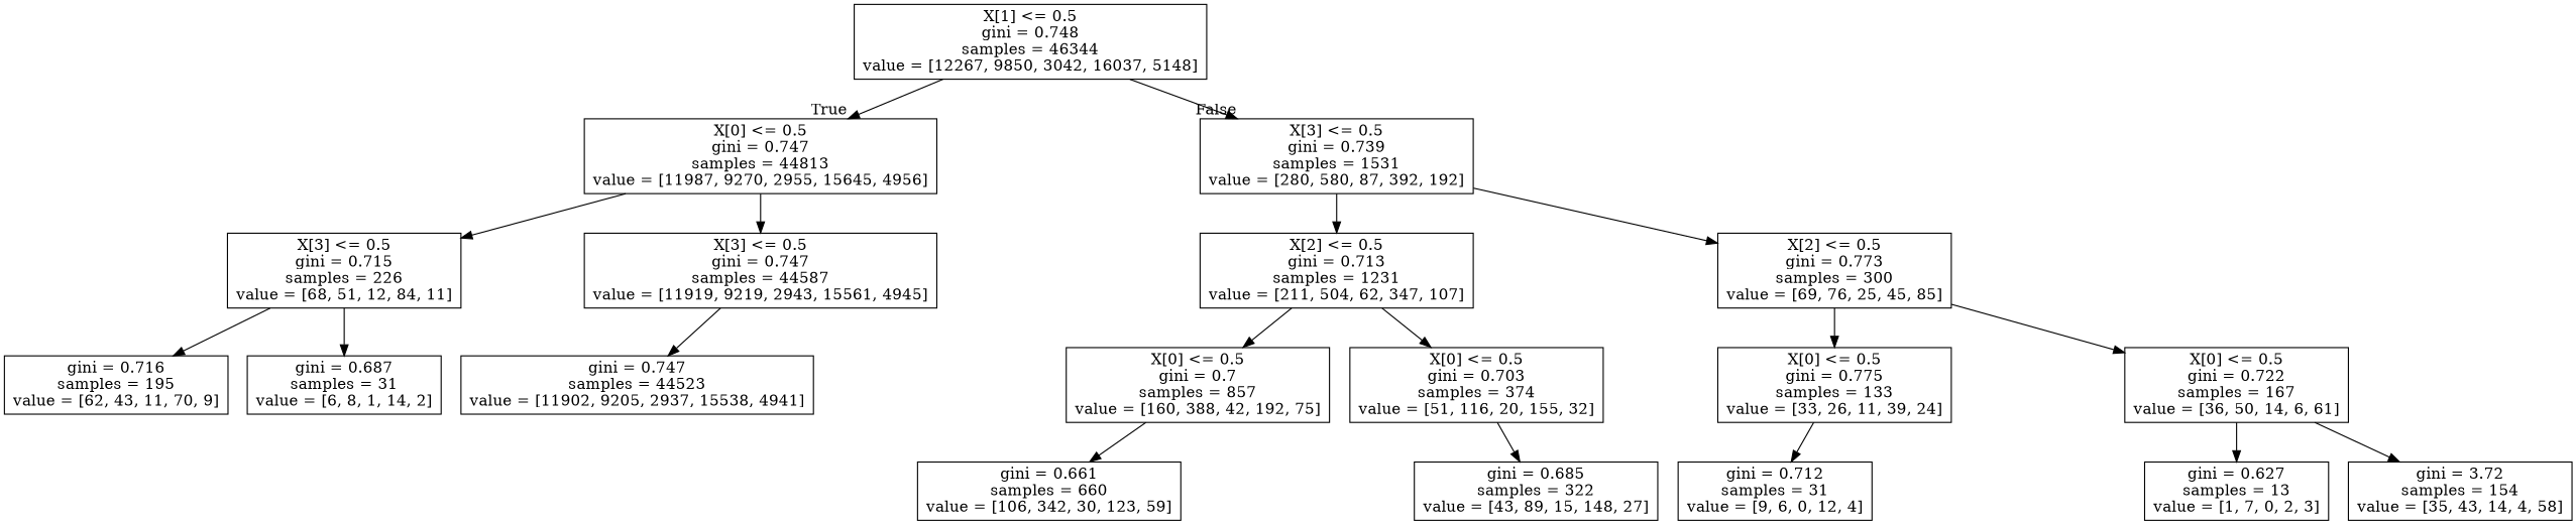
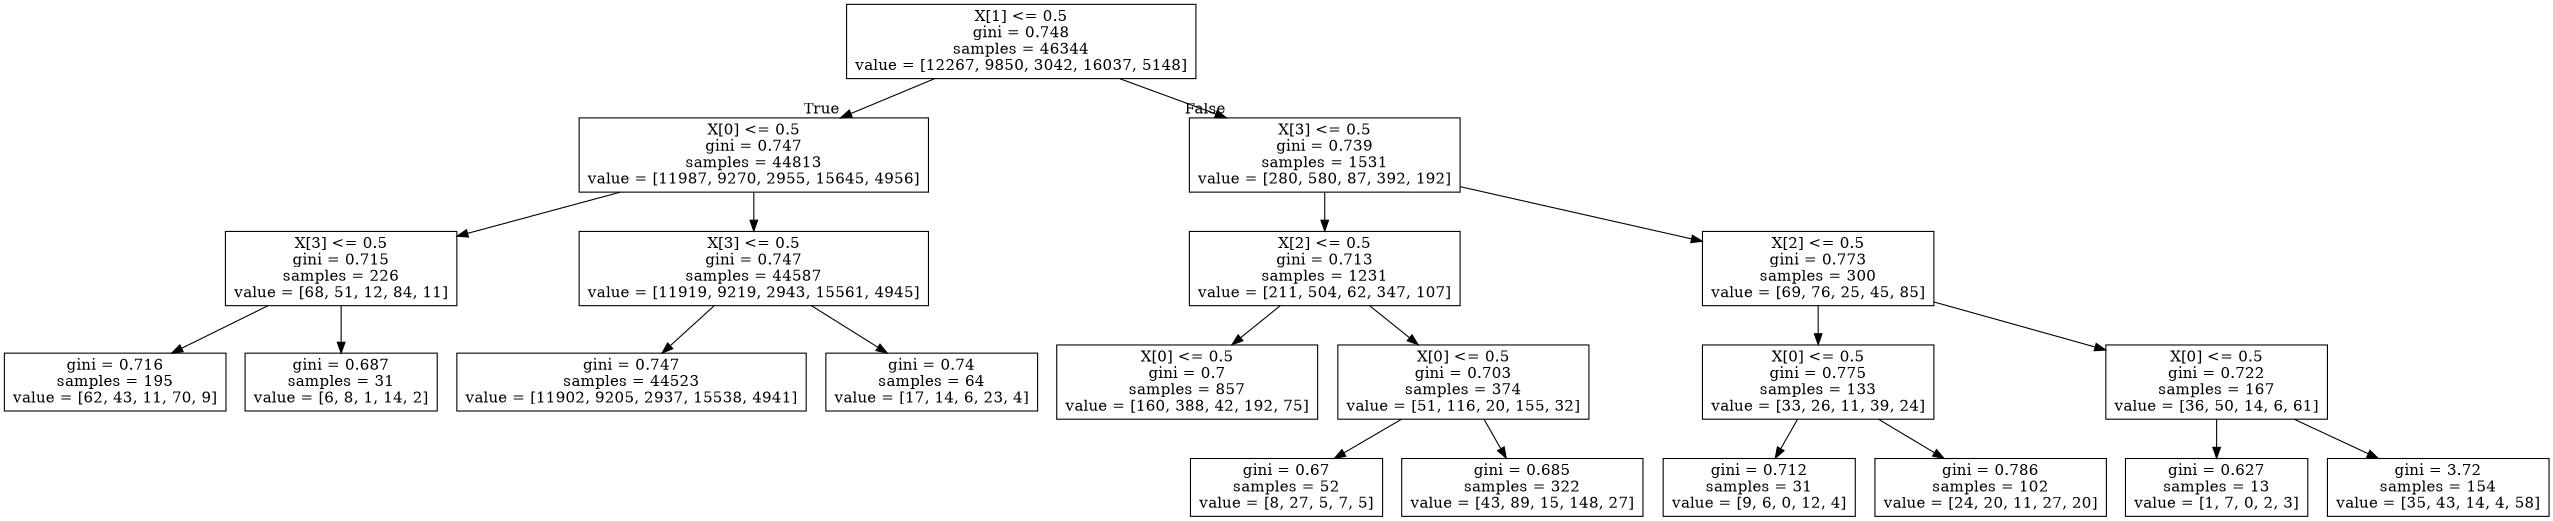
  digraph {
    node [shape=box]
    n1 [label="X[1] <= 0.5\ngini = 0.748\nsamples = 46344\nvalue = [12267, 9850, 3042, 16037, 5148]"]
    n2 [label="X[0] <= 0.5\ngini = 0.747\nsamples = 44813\nvalue = [11987, 9270, 2955, 15645, 4956]"]
    n3 [label="X[3] <= 0.5\ngini = 0.739\nsamples = 1531\nvalue = [280, 580, 87, 392, 192]"]
    n4 [label="X[3] <= 0.5\ngini = 0.715\nsamples = 226\nvalue = [68, 51, 12, 84, 11]"]
    n5 [label="X[3] <= 0.5\ngini = 0.747\nsamples = 44587\nvalue = [11919, 9219, 2943, 15561, 4945]"]
    n6 [label="X[2] <= 0.5\ngini = 0.713\nsamples = 1231\nvalue = [211, 504, 62, 347, 107]"]
    n7 [label="X[2] <= 0.5\ngini = 0.773\nsamples = 300\nvalue = [69, 76, 25, 45, 85]"]
    n8 [label="gini = 0.716\nsamples = 195\nvalue = [62, 43, 11, 70, 9]"]
    n9 [label="gini = 0.687\nsamples = 31\nvalue = [6, 8, 1, 14, 2]"]
    n10 [label="gini = 0.747\nsamples = 44523\nvalue = [11902, 9205, 2937, 15538, 4941]"]
+   n11 [label="gini = 0.74\nsamples = 64\nvalue = [17, 14, 6, 23, 4]"]
    n12 [label="X[0] <= 0.5\ngini = 0.7\nsamples = 857\nvalue = [160, 388, 42, 192, 75]"]
    n13 [label="X[0] <= 0.5\ngini = 0.703\nsamples = 374\nvalue = [51, 116, 20, 155, 32]"]
    n14 [label="X[0] <= 0.5\ngini = 0.775\nsamples = 133\nvalue = [33, 26, 11, 39, 24]"]
    n15 [label="X[0] <= 0.5\ngini = 0.722\nsamples = 167\nvalue = [36, 50, 14, 6, 61]"]
-   n16 [label="gini = 0.661\nsamples = 660\nvalue = [106, 342, 30, 123, 59]"]
+   n17 [label="gini = 0.67\nsamples = 52\nvalue = [8, 27, 5, 7, 5]"]
    n18 [label="gini = 0.685\nsamples = 322\nvalue = [43, 89, 15, 148, 27]"]
    n19 [label="gini = 0.712\nsamples = 31\nvalue = [9, 6, 0, 12, 4]"]
+   n20 [label="gini = 0.786\nsamples = 102\nvalue = [24, 20, 11, 27, 20]"]
    n21 [label="gini = 0.627\nsamples = 13\nvalue = [1, 7, 0, 2, 3]"]
    n22 [label="gini = 3.72\nsamples = 154\nvalue = [35, 43, 14, 4, 58]"]
    n1 -> n2 [headlabel=True labelangle=45 labeldistance=2.5]
    n1 -> n3 [headlabel=False labelangle=-45 labeldistance=2.5]
    n2 -> n4
    n2 -> n5
    n3 -> n6
    n3 -> n7
    n4 -> n8
    n4 -> n9
    n5 -> n10
+   n5 -> n11
    n6 -> n12
    n6 -> n13
    n7 -> n14
    n7 -> n15
-   n12 -> n16
+   n13 -> n17
    n13 -> n18
    n14 -> n19
+   n14 -> n20
    n15 -> n21
    n15 -> n22
  }
